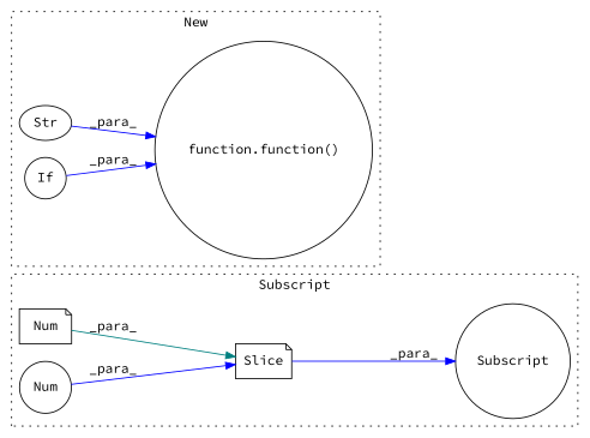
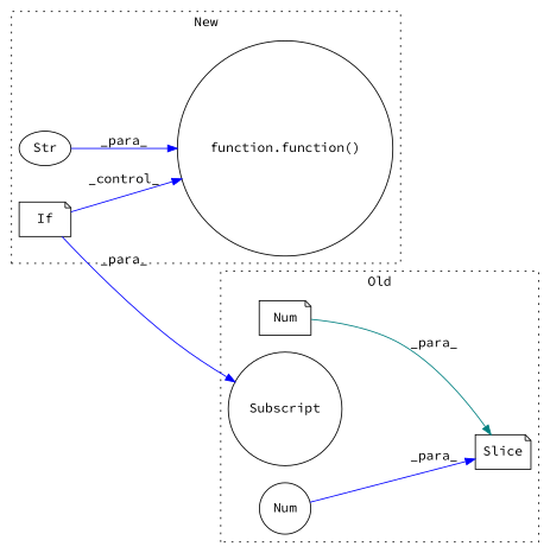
  digraph {
    fontname="Source Code Pro"
    rankdir=LR
    node [a=76 fontname="Source Code Pro" l=1 s=52657 shape=note]
    edge [color=blue fontname="Source Code Pro"]
    n1 [a=80 l=3 label=Slice]
    n2 [label=Num]
    n3 [a=63 l="16,0" label=Subscript s="52645,0" shape=circle]
    n4 [label=Num s=52659 shape=circle]
    n5 [a=75 l="6,1" label="function.function()" s="43370,43382" shape=circle]
    n6 [a=66 l=6 label=Str s=43376 shape=ellipse]
-   n7 [a=96 l=0 label=If s=43281 shape=circle]
+   n7 [a=96 l=0 label=If s=43281]
    subgraph cluster_1 {
-     label=Subscript
+     label=Old
      style=dotted
      n1
      n2
      n3
      n4
    }
    subgraph cluster_2 {
      label=New
      style=dotted
      n5
      n6
      n7
    }
-   n1 -> n3 [label=_para_]
+   n7 -> n3 [label=_para_]
    n2 -> n1 [color=teal label=_para_]
    n4 -> n1 [label=_para_]
    n6 -> n5 [label=_para_]
-   n7 -> n5 [label=_para_]
+   n7 -> n5 [label=_control_]
  }
